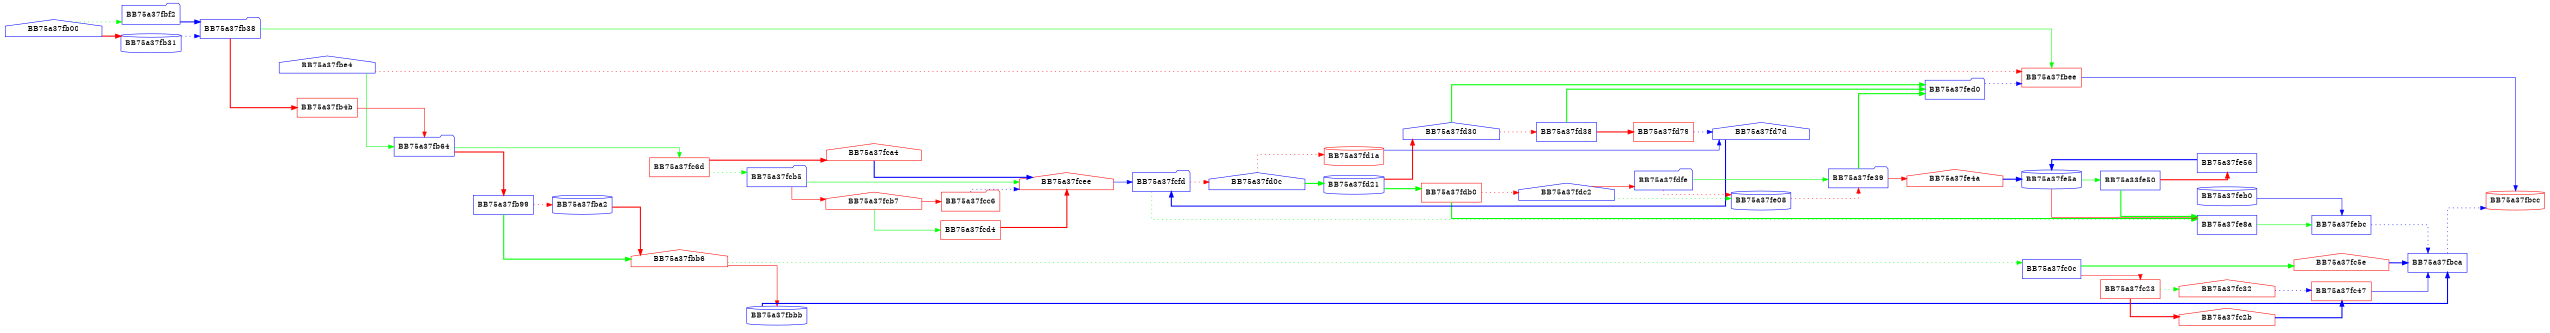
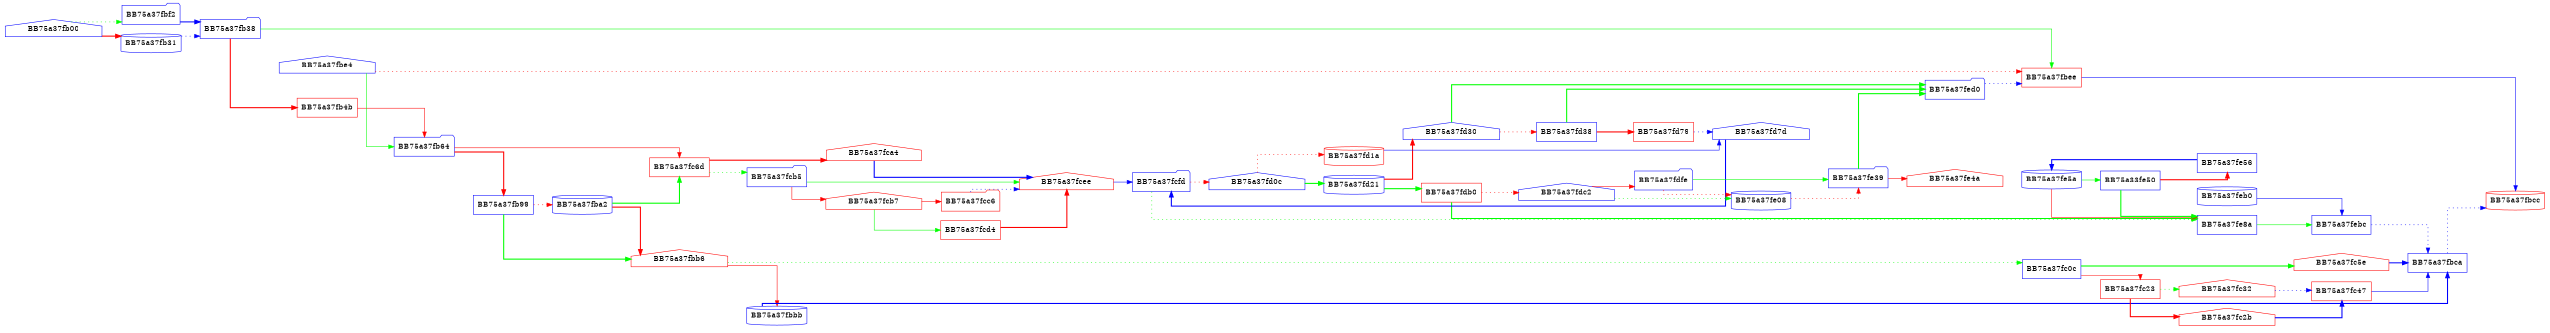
  digraph {
    rankdir=LR
    splines=ortho
    node [color=blue shape=box]
    edge [color=red style=bold]
    BB75a37fb00 [shape=house]
    BB75a37fbf2 [shape=folder]
    BB75a37fb31 [shape=cylinder]
    BB75a37fb38 [shape=folder]
    BB75a37fbee [color=red]
    BB75a37fb4b [color=red]
    BB75a37fbcc [color=red shape=cylinder]
    BB75a37fb64 [shape=folder]
    BB75a37fbe4 [shape=house]
    BB75a37fc6d [color=red]
    BB75a37fb99
    BB75a37fcb5 [shape=folder]
    BB75a37fca4 [color=red shape=house]
    BB75a37fbb6 [color=red shape=house]
    BB75a37fba2 [shape=cylinder]
    BB75a37fcee [color=red shape=house]
    BB75a37fcb7 [color=red shape=house]
    BB75a37fc0c
    BB75a37fbbb [shape=cylinder]
    BB75a37fc5e [color=red shape=house]
    BB75a37fc23 [color=red]
    BB75a37fbca
    BB75a37fc32 [color=red shape=house]
    BB75a37fc2b [color=red shape=house]
    BB75a37fc47 [color=red]
    BB75a37fcfd [shape=folder]
    BB75a37fcd4 [color=red]
    BB75a37fcc6 [color=red shape=folder]
    BB75a37fe8a
    BB75a37fd0c [shape=house]
    BB75a37febc
    BB75a37fd21 [shape=cylinder]
    BB75a37fd1a [color=red shape=cylinder]
    BB75a37feb0 [shape=cylinder]
    BB75a37fdb0 [color=red]
    BB75a37fd30 [shape=house]
    BB75a37fd7d [shape=house]
    BB75a37fdc2 [shape=house]
    BB75a37fed0 [shape=folder]
    BB75a37fd38
    BB75a37fe08 [shape=cylinder]
    BB75a37fdfe [shape=folder]
    BB75a37fd79 [color=red]
    BB75a37fe39 [shape=folder]
    BB75a37fe4a [color=red shape=house]
    BB75a37fe5a [shape=cylinder]
    n47 [label=BB75a33fe50]
    BB75a37fe56
    BB75a37fb00 -> BB75a37fbf2 [color=green style=dotted]
    BB75a37fb00 -> BB75a37fb31
    BB75a37fbf2 -> BB75a37fb38 [color=blue]
    BB75a37fb31 -> BB75a37fb38 [color=blue style=dotted]
    BB75a37fb38 -> BB75a37fbee [color=green style=solid]
    BB75a37fb38 -> BB75a37fb4b
    BB75a37fbee -> BB75a37fbcc [color=blue style=solid]
    BB75a37fb4b -> BB75a37fb64 [style=solid]
-   BB75a37fb64 -> BB75a37fc6d [color=green style=solid]
+   BB75a37fb64 -> BB75a37fc6d [style=solid]
    BB75a37fb64 -> BB75a37fb99
    BB75a37fbe4 -> BB75a37fbee [style=dotted]
    BB75a37fbe4 -> BB75a37fb64 [color=green style=solid]
    BB75a37fc6d -> BB75a37fcb5 [color=green style=dotted]
    BB75a37fc6d -> BB75a37fca4
    BB75a37fb99 -> BB75a37fbb6 [color=green]
    BB75a37fb99 -> BB75a37fba2 [style=dotted]
    BB75a37fcb5 -> BB75a37fcee [color=green style=solid]
    BB75a37fcb5 -> BB75a37fcb7 [style=solid]
    BB75a37fca4 -> BB75a37fcee [color=blue]
    BB75a37fbb6 -> BB75a37fc0c [color=green style=dotted]
    BB75a37fbb6 -> BB75a37fbbb [style=solid]
+   BB75a37fba2 -> BB75a37fc6d [color=green]
    BB75a37fba2 -> BB75a37fbb6
    BB75a37fcee -> BB75a37fcfd [color=blue style=solid]
    BB75a37fcb7 -> BB75a37fcd4 [color=green style=solid]
    BB75a37fcb7 -> BB75a37fcc6 [style=solid]
    BB75a37fc0c -> BB75a37fc5e [color=green]
    BB75a37fc0c -> BB75a37fc23 [style=solid]
    BB75a37fbbb -> BB75a37fbca [color=blue]
    BB75a37fc5e -> BB75a37fbca [color=blue]
    BB75a37fc23 -> BB75a37fc32 [color=green style=dotted]
    BB75a37fc23 -> BB75a37fc2b
    BB75a37fbca -> BB75a37fbcc [color=blue style=dotted]
    BB75a37fc32 -> BB75a37fc47 [color=blue style=dotted]
    BB75a37fc2b -> BB75a37fc47 [color=blue]
    BB75a37fc47 -> BB75a37fbca [color=blue style=solid]
    BB75a37fcfd -> BB75a37fe8a [color=green style=dotted]
    BB75a37fcfd -> BB75a37fd0c [style=dotted]
    BB75a37fcd4 -> BB75a37fcee
    BB75a37fcc6 -> BB75a37fcee [color=blue style=dotted]
    BB75a37fe8a -> BB75a37febc [color=green style=solid]
    BB75a37fd0c -> BB75a37fd21 [color=green]
    BB75a37fd0c -> BB75a37fd1a [style=dotted]
    BB75a37febc -> BB75a37fbca [color=blue style=dotted]
    BB75a37fd21 -> BB75a37fdb0 [color=green]
    BB75a37fd21 -> BB75a37fd30
    BB75a37fd1a -> BB75a37fd7d [color=blue style=solid]
    BB75a37feb0 -> BB75a37febc [color=blue style=solid]
    BB75a37fdb0 -> BB75a37fe8a [color=green]
    BB75a37fdb0 -> BB75a37fdc2 [style=dotted]
    BB75a37fd30 -> BB75a37fed0 [color=green]
    BB75a37fd30 -> BB75a37fd38 [style=dotted]
    BB75a37fd7d -> BB75a37fcfd [color=blue]
    BB75a37fdc2 -> BB75a37fe08 [color=green style=dotted]
    BB75a37fdc2 -> BB75a37fdfe [style=solid]
    BB75a37fed0 -> BB75a37fbee [color=blue style=dotted]
    BB75a37fd38 -> BB75a37fed0 [color=green]
    BB75a37fd38 -> BB75a37fd79
    BB75a37fe08 -> BB75a37fe39 [style=dotted]
    BB75a37fdfe -> BB75a37fe08 [style=dotted]
    BB75a37fdfe -> BB75a37fe39 [color=green style=solid]
    BB75a37fd79 -> BB75a37fd7d [color=blue style=dotted]
    BB75a37fe39 -> BB75a37fed0 [color=green]
    BB75a37fe39 -> BB75a37fe4a [style=solid]
-   BB75a37fe4a -> BB75a37fe5a [color=blue]
    BB75a37fe5a -> BB75a37fe8a [style=solid]
    BB75a37fe5a -> n47 [color=green style=solid]
    n47 -> BB75a37fe8a [color=green]
    n47 -> BB75a37fe56
    BB75a37fe56 -> BB75a37fe5a [color=blue]
  }
